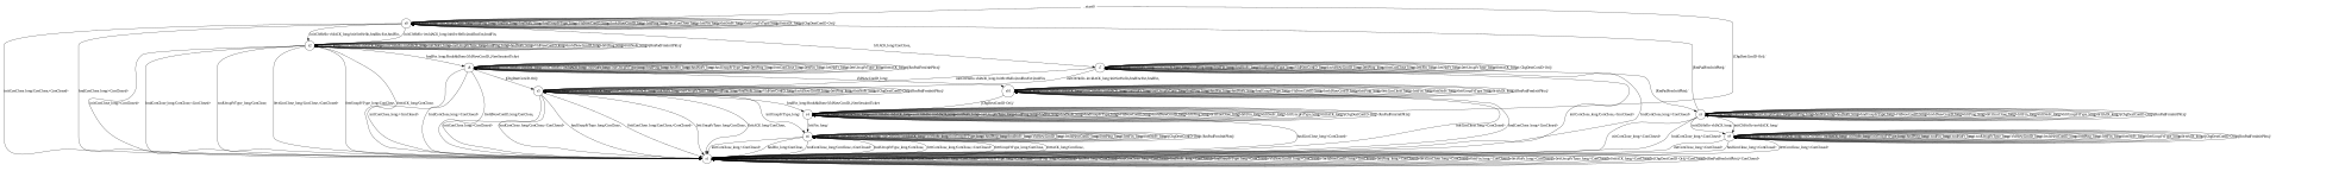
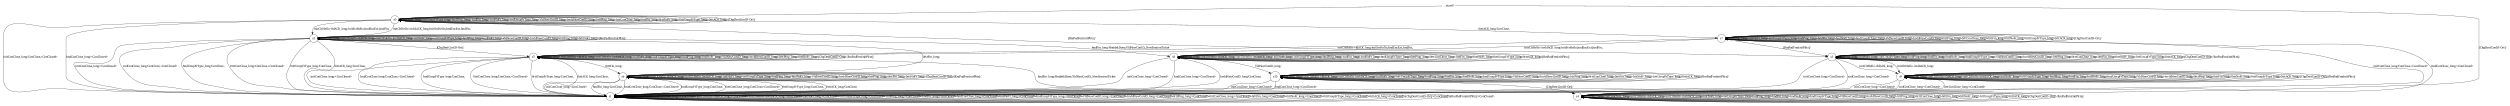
  digraph {
    fontname="PT Serif"
    node [fontname="PT Serif" shape=circle]
    edge [fontname="PT Serif"]
    n1 [label=s0]
    n2 [label=s1]
    n3 [label=s2]
    n4 [label=s5]
    n5 [label=s7]
    n6 [label=s3]
    n7 [label=s6]
    n8 [label=s8]
    n9 [label=s9]
    n10 [label=s4]
    n11 [label=s10]
    __start0 [height=0 shape=none width=0]
    n1 -> n1 [label="initNoFr_long/ "]
    n1 -> n1 [label="initUnxpFrType_long/ "]
    n1 -> n1 [label="hndPing_long/ "]
    n1 -> n1 [label="hndFin_long/ "]
    n1 -> n1 [label="hndNoFr_long/ "]
    n1 -> n1 [label="hndUnxpFrType_long/ "]
    n1 -> n1 [label="VldNewConID_long/ "]
    n1 -> n1 [label="InvldNewConID_long/ "]
    n1 -> n1 [label="0rttPing_long/ "]
    n1 -> n1 [label="0rttConClose_long/ "]
    n1 -> n1 [label="0rttFin_long/ "]
    n1 -> n1 [label="0rttNoFr_long/ "]
    n1 -> n1 [label="0rttUnxpFrType_long/ "]
    n1 -> n1 [label="0rttACK_long/ "]
    n1 -> n1 [label="[ChgDestConID-Ori]/ "]
    n1 -> n2 [label="initConClose_long/ConClose,<ConClosed> "]
    n1 -> n2 [label="hndConClose_long/<ConClosed> "]
    n1 -> n3 [label="initCltHello-vldACK_long/initSvrHello,hndEncExt,hndFin, "]
    n1 -> n3 [label="initCltHello-invldACK_long/initSvrHello,hndEncExt,hndFin, "]
-   n4 -> n1 [label="[RmPadFrmInitPkts]/ "]
+   n1 -> n4 [label="[RmPadFrmInitPkts]/ "]
    n1 -> n5 [label="0rttACK_long/ConClose, "]
    n2 -> n2 [label="initPing_long/<ConClosed> "]
    n2 -> n2 [label="initConClose_long/<ConClosed> "]
    n2 -> n2 [label="initCltHello-vldACK_long/<ConClosed> "]
    n2 -> n2 [label="initCltHello-invldACK_long/<ConClosed> "]
    n2 -> n2 [label="initNoFr_long/<ConClosed> "]
    n2 -> n2 [label="initUnxpFrType_long/<ConClosed> "]
    n2 -> n2 [label="hndPing_long/<ConClosed> "]
    n2 -> n2 [label="hndFin_long/<ConClosed> "]
    n2 -> n2 [label="hndConClose_long/<ConClosed> "]
    n2 -> n2 [label="hndNoFr_long/<ConClosed> "]
    n2 -> n2 [label="hndUnxpFrType_long/<ConClosed> "]
    n2 -> n2 [label="VldNewConID_long/<ConClosed> "]
    n2 -> n2 [label="InvldNewConID_long/<ConClosed> "]
    n2 -> n2 [label="0rttPing_long/<ConClosed> "]
    n2 -> n2 [label="0rttConClose_long/<ConClosed> "]
    n2 -> n2 [label="0rttFin_long/<ConClosed> "]
    n2 -> n2 [label="0rttNoFr_long/<ConClosed> "]
    n2 -> n2 [label="0rttUnxpFrType_long/<ConClosed> "]
    n2 -> n2 [label="0rttACK_long/<ConClosed> "]
    n2 -> n2 [label="[ChgDestConID-Ori]/<ConClosed> "]
    n2 -> n2 [label="[RmPadFrmInitPkts]/<ConClosed> "]
    n3 -> n2 [label="initConClose_long/<ConClosed> "]
    n3 -> n2 [label="hndConClose_long/ConClose,<ConClosed> "]
    n3 -> n2 [label="hndUnxpFrType_long/ConClose, "]
    n3 -> n2 [label="0rttConClose_long/ConClose,<ConClosed> "]
    n3 -> n2 [label="0rttUnxpFrType_long/ConClose, "]
    n3 -> n2 [label="0rttACK_long/ConClose, "]
    n3 -> n3 [label="initPing_long/ "]
    n3 -> n3 [label="initCltHello-vldACK_long/ "]
    n3 -> n3 [label="initCltHello-invldACK_long/ "]
    n3 -> n3 [label="initNoFr_long/ "]
    n3 -> n3 [label="initUnxpFrType_long/ "]
    n3 -> n3 [label="hndPing_long/ "]
    n3 -> n3 [label="hndNoFr_long/ "]
    n3 -> n3 [label="VldNewConID_long/ "]
    n3 -> n3 [label="InvldNewConID_long/ "]
    n3 -> n3 [label="0rttPing_long/ "]
    n3 -> n3 [label="0rttNoFr_long/ "]
    n3 -> n3 [label="[RmPadFrmInitPkts]/ "]
-   n8 -> n6 [label="[ChgDestConID-Ori]/ "]
-   n10 -> n7 [label="0rttFin_long/ "]
+   n3 -> n6 [label="[ChgDestConID-Ori]/ "]
+   n3 -> n7 [label="0rttFin_long/ "]
    n3 -> n8 [label="hndFin_long/HndshkDone,VldNewConID,,NewSessionTicket "]
    n4 -> n2 [label="initConClose_long/<ConClosed> "]
    n4 -> n2 [label="hndConClose_long/<ConClosed> "]
    n4 -> n4 [label="initPing_long/ "]
    n4 -> n4 [label="initNoFr_long/ "]
    n4 -> n4 [label="initUnxpFrType_long/ "]
    n4 -> n4 [label="hndPing_long/ "]
    n4 -> n4 [label="hndFin_long/ "]
    n4 -> n4 [label="hndNoFr_long/ "]
    n4 -> n4 [label="hndUnxpFrType_long/ "]
    n4 -> n4 [label="VldNewConID_long/ "]
    n4 -> n4 [label="InvldNewConID_long/ "]
    n4 -> n4 [label="0rttPing_long/ "]
    n4 -> n4 [label="0rttConClose_long/ "]
    n4 -> n4 [label="0rttFin_long/ "]
    n4 -> n4 [label="0rttNoFr_long/ "]
    n4 -> n4 [label="0rttUnxpFrType_long/ "]
    n4 -> n4 [label="0rttACK_long/ "]
    n4 -> n4 [label="[ChgDestConID-Ori]/ "]
    n4 -> n4 [label="[RmPadFrmInitPkts]/ "]
    n4 -> n9 [label="initCltHello-vldACK_long/ "]
    n4 -> n9 [label="initCltHello-invldACK_long/ "]
    n5 -> n2 [label="initConClose_long/ConClose,<ConClosed> "]
    n5 -> n2 [label="hndConClose_long/<ConClosed> "]
    n5 -> n4 [label="[RmPadFrmInitPkts]/ "]
    n5 -> n5 [label="initPing_long/ "]
    n5 -> n5 [label="initNoFr_long/ "]
    n5 -> n5 [label="initUnxpFrType_long/ "]
    n5 -> n5 [label="hndPing_long/ "]
    n5 -> n5 [label="hndFin_long/ "]
    n5 -> n5 [label="hndNoFr_long/ "]
    n5 -> n5 [label="hndUnxpFrType_long/ "]
    n5 -> n5 [label="VldNewConID_long/ "]
    n5 -> n5 [label="InvldNewConID_long/ "]
    n5 -> n5 [label="0rttPing_long/ "]
    n5 -> n5 [label="0rttConClose_long/ "]
    n5 -> n5 [label="0rttFin_long/ "]
    n5 -> n5 [label="0rttNoFr_long/ "]
    n5 -> n5 [label="0rttUnxpFrType_long/ "]
    n5 -> n5 [label="0rttACK_long/ "]
    n5 -> n5 [label="[ChgDestConID-Ori]/ "]
    n5 -> n6 [label="initCltHello-vldACK_long/initSvrHello,hndEncExt,hndFin, "]
    n5 -> n6 [label="initCltHello-invldACK_long/initSvrHello,hndEncExt,hndFin, "]
    n6 -> n2 [label="initConClose_long/<ConClosed> "]
    n6 -> n2 [label="hndConClose_long/ConClose,<ConClosed> "]
    n6 -> n2 [label="hndUnxpFrType_long/ConClose, "]
    n6 -> n2 [label="0rttConClose_long/ConClose,<ConClosed> "]
    n6 -> n2 [label="0rttUnxpFrType_long/ConClose, "]
    n6 -> n2 [label="0rttACK_long/ConClose, "]
    n6 -> n6 [label="initPing_long/ "]
    n6 -> n6 [label="initCltHello-vldACK_long/ "]
    n6 -> n6 [label="initCltHello-invldACK_long/ "]
    n6 -> n6 [label="initNoFr_long/ "]
    n6 -> n6 [label="initUnxpFrType_long/ "]
    n6 -> n6 [label="hndPing_long/ "]
    n6 -> n6 [label="hndNoFr_long/ "]
    n6 -> n6 [label="VldNewConID_long/ "]
    n6 -> n6 [label="InvldNewConID_long/ "]
    n6 -> n6 [label="0rttPing_long/ "]
    n6 -> n6 [label="0rttNoFr_long/ "]
    n6 -> n6 [label="[ChgDestConID-Ori]/ "]
    n6 -> n6 [label="[RmPadFrmInitPkts]/ "]
-   n6 -> n7 [label="initUnxpFrType_long/ "]
+   n6 -> n7 [label="0rttFin_long/ "]
    n6 -> n10 [label="hndFin_long/HndshkDone,VldNewConID,,NewSessionTicket "]
    n7 -> n2 [label="initConClose_long/<ConClosed> "]
    n7 -> n2 [label="hndFin_long/ConClose, "]
    n7 -> n2 [label="hndConClose_long/ConClose,<ConClosed> "]
    n7 -> n2 [label="hndUnxpFrType_long/ConClose, "]
    n7 -> n2 [label="0rttConClose_long/ConClose,<ConClosed> "]
    n7 -> n2 [label="0rttUnxpFrType_long/ConClose, "]
    n7 -> n2 [label="0rttACK_long/ConClose, "]
    n7 -> n7 [label="initPing_long/ "]
    n7 -> n7 [label="initCltHello-vldACK_long/ "]
    n7 -> n7 [label="initCltHello-invldACK_long/ "]
    n7 -> n7 [label="initNoFr_long/ "]
    n7 -> n7 [label="initUnxpFrType_long/ "]
    n7 -> n7 [label="hndPing_long/ "]
    n7 -> n7 [label="hndNoFr_long/ "]
    n7 -> n7 [label="VldNewConID_long/ "]
    n7 -> n7 [label="InvldNewConID_long/ "]
    n7 -> n7 [label="0rttPing_long/ "]
    n7 -> n7 [label="0rttFin_long/ "]
    n7 -> n7 [label="0rttNoFr_long/ "]
    n7 -> n7 [label="[ChgDestConID-Ori]/ "]
    n7 -> n7 [label="[RmPadFrmInitPkts]/ "]
    n8 -> n2 [label="initConClose_long/<ConClosed> "]
    n8 -> n2 [label="hndConClose_long/<ConClosed> "]
    n8 -> n2 [label="InvldNewConID_long/ConClose, "]
    n8 -> n8 [label="initPing_long/ "]
    n8 -> n8 [label="initCltHello-vldACK_long/ "]
    n8 -> n8 [label="initCltHello-invldACK_long/ "]
    n8 -> n8 [label="initNoFr_long/ "]
    n8 -> n8 [label="initUnxpFrType_long/ "]
    n8 -> n8 [label="hndPing_long/ "]
    n8 -> n8 [label="hndFin_long/ "]
    n8 -> n8 [label="hndNoFr_long/ "]
    n8 -> n8 [label="hndUnxpFrType_long/ "]
    n8 -> n8 [label="0rttPing_long/ "]
    n8 -> n8 [label="0rttConClose_long/ "]
    n8 -> n8 [label="0rttFin_long/ "]
    n8 -> n8 [label="0rttNoFr_long/ "]
    n8 -> n8 [label="0rttUnxpFrType_long/ "]
    n8 -> n8 [label="0rttACK_long/ "]
    n8 -> n8 [label="[RmPadFrmInitPkts]/ "]
    n8 -> n11 [label="VldNewConID_long/ "]
    n9 -> n2 [label="initConClose_long/<ConClosed> "]
    n9 -> n2 [label="hndConClose_long/<ConClosed> "]
    n9 -> n2 [label="0rttConClose_long/<ConClosed> "]
    n9 -> n9 [label="initPing_long/ "]
    n9 -> n9 [label="initCltHello-vldACK_long/ "]
    n9 -> n9 [label="initCltHello-invldACK_long/ "]
    n9 -> n9 [label="initNoFr_long/ "]
    n9 -> n9 [label="initUnxpFrType_long/ "]
    n9 -> n9 [label="hndPing_long/ "]
    n9 -> n9 [label="hndFin_long/ "]
    n9 -> n9 [label="hndNoFr_long/ "]
    n9 -> n9 [label="hndUnxpFrType_long/ "]
    n9 -> n9 [label="VldNewConID_long/ "]
    n9 -> n9 [label="InvldNewConID_long/ "]
    n9 -> n9 [label="0rttPing_long/ "]
    n9 -> n9 [label="0rttFin_long/ "]
    n9 -> n9 [label="0rttNoFr_long/ "]
    n9 -> n9 [label="0rttUnxpFrType_long/ "]
    n9 -> n9 [label="0rttACK_long/ "]
    n9 -> n9 [label="[ChgDestConID-Ori]/ "]
    n9 -> n9 [label="[RmPadFrmInitPkts]/ "]
-   n10 -> n2 [label="hndConClose_long/<ConClosed> "]
    n10 -> n10 [label="initPing_long/ "]
    n10 -> n10 [label="initConClose_long/ "]
    n10 -> n10 [label="initCltHello-vldACK_long/ "]
    n10 -> n10 [label="initCltHello-invldACK_long/ "]
    n10 -> n10 [label="initNoFr_long/ "]
    n10 -> n10 [label="initUnxpFrType_long/ "]
    n10 -> n10 [label="hndPing_long/ "]
    n10 -> n10 [label="hndFin_long/ "]
    n10 -> n10 [label="hndNoFr_long/ "]
    n10 -> n10 [label="hndUnxpFrType_long/ "]
    n10 -> n10 [label="VldNewConID_long/ "]
    n10 -> n10 [label="InvldNewConID_long/ "]
    n10 -> n10 [label="0rttPing_long/ "]
    n10 -> n10 [label="0rttConClose_long/ "]
    n10 -> n10 [label="0rttFin_long/ "]
    n10 -> n10 [label="0rttNoFr_long/ "]
    n10 -> n10 [label="0rttUnxpFrType_long/ "]
    n10 -> n10 [label="0rttACK_long/ "]
    n10 -> n10 [label="[ChgDestConID-Ori]/ "]
    n10 -> n10 [label="[RmPadFrmInitPkts]/ "]
    n11 -> n2 [label="initConClose_long/<ConClosed> "]
    n11 -> n2 [label="hndConClose_long/<ConClosed> "]
    n11 -> n10 [label="[ChgDestConID-Ori]/ "]
    n11 -> n11 [label="initPing_long/ "]
    n11 -> n11 [label="initCltHello-vldACK_long/ "]
    n11 -> n11 [label="initCltHello-invldACK_long/ "]
    n11 -> n11 [label="initNoFr_long/ "]
    n11 -> n11 [label="initUnxpFrType_long/ "]
    n11 -> n11 [label="hndPing_long/ "]
    n11 -> n11 [label="hndFin_long/ "]
    n11 -> n11 [label="hndNoFr_long/ "]
    n11 -> n11 [label="hndUnxpFrType_long/ "]
    n11 -> n11 [label="VldNewConID_long/ "]
    n11 -> n11 [label="InvldNewConID_long/ "]
    n11 -> n11 [label="0rttPing_long/ "]
    n11 -> n11 [label="0rttConClose_long/ "]
    n11 -> n11 [label="0rttFin_long/ "]
    n11 -> n11 [label="0rttNoFr_long/ "]
    n11 -> n11 [label="0rttUnxpFrType_long/ "]
    n11 -> n11 [label="0rttACK_long/ "]
    n11 -> n11 [label="[RmPadFrmInitPkts]/ "]
    __start0 -> n1
    __start0 -> n10 [label="[ChgDestConID-Ori]/ "]
  }
